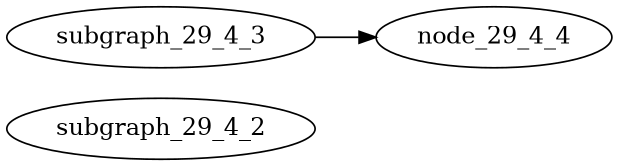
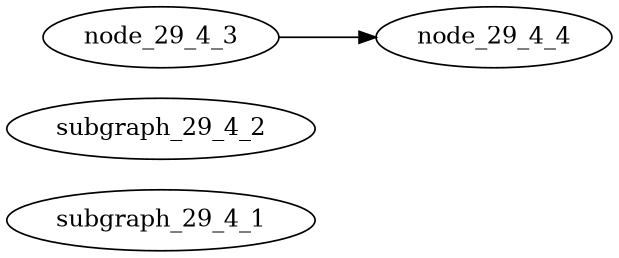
  digraph {
    rankdir=LR
+   subgraph_29_4_1
    subgraph_29_4_2
-   node_29_4_3 [label=subgraph_29_4_3]
+   node_29_4_3
    node_29_4_4
    node_29_4_3 -> node_29_4_4
  }
